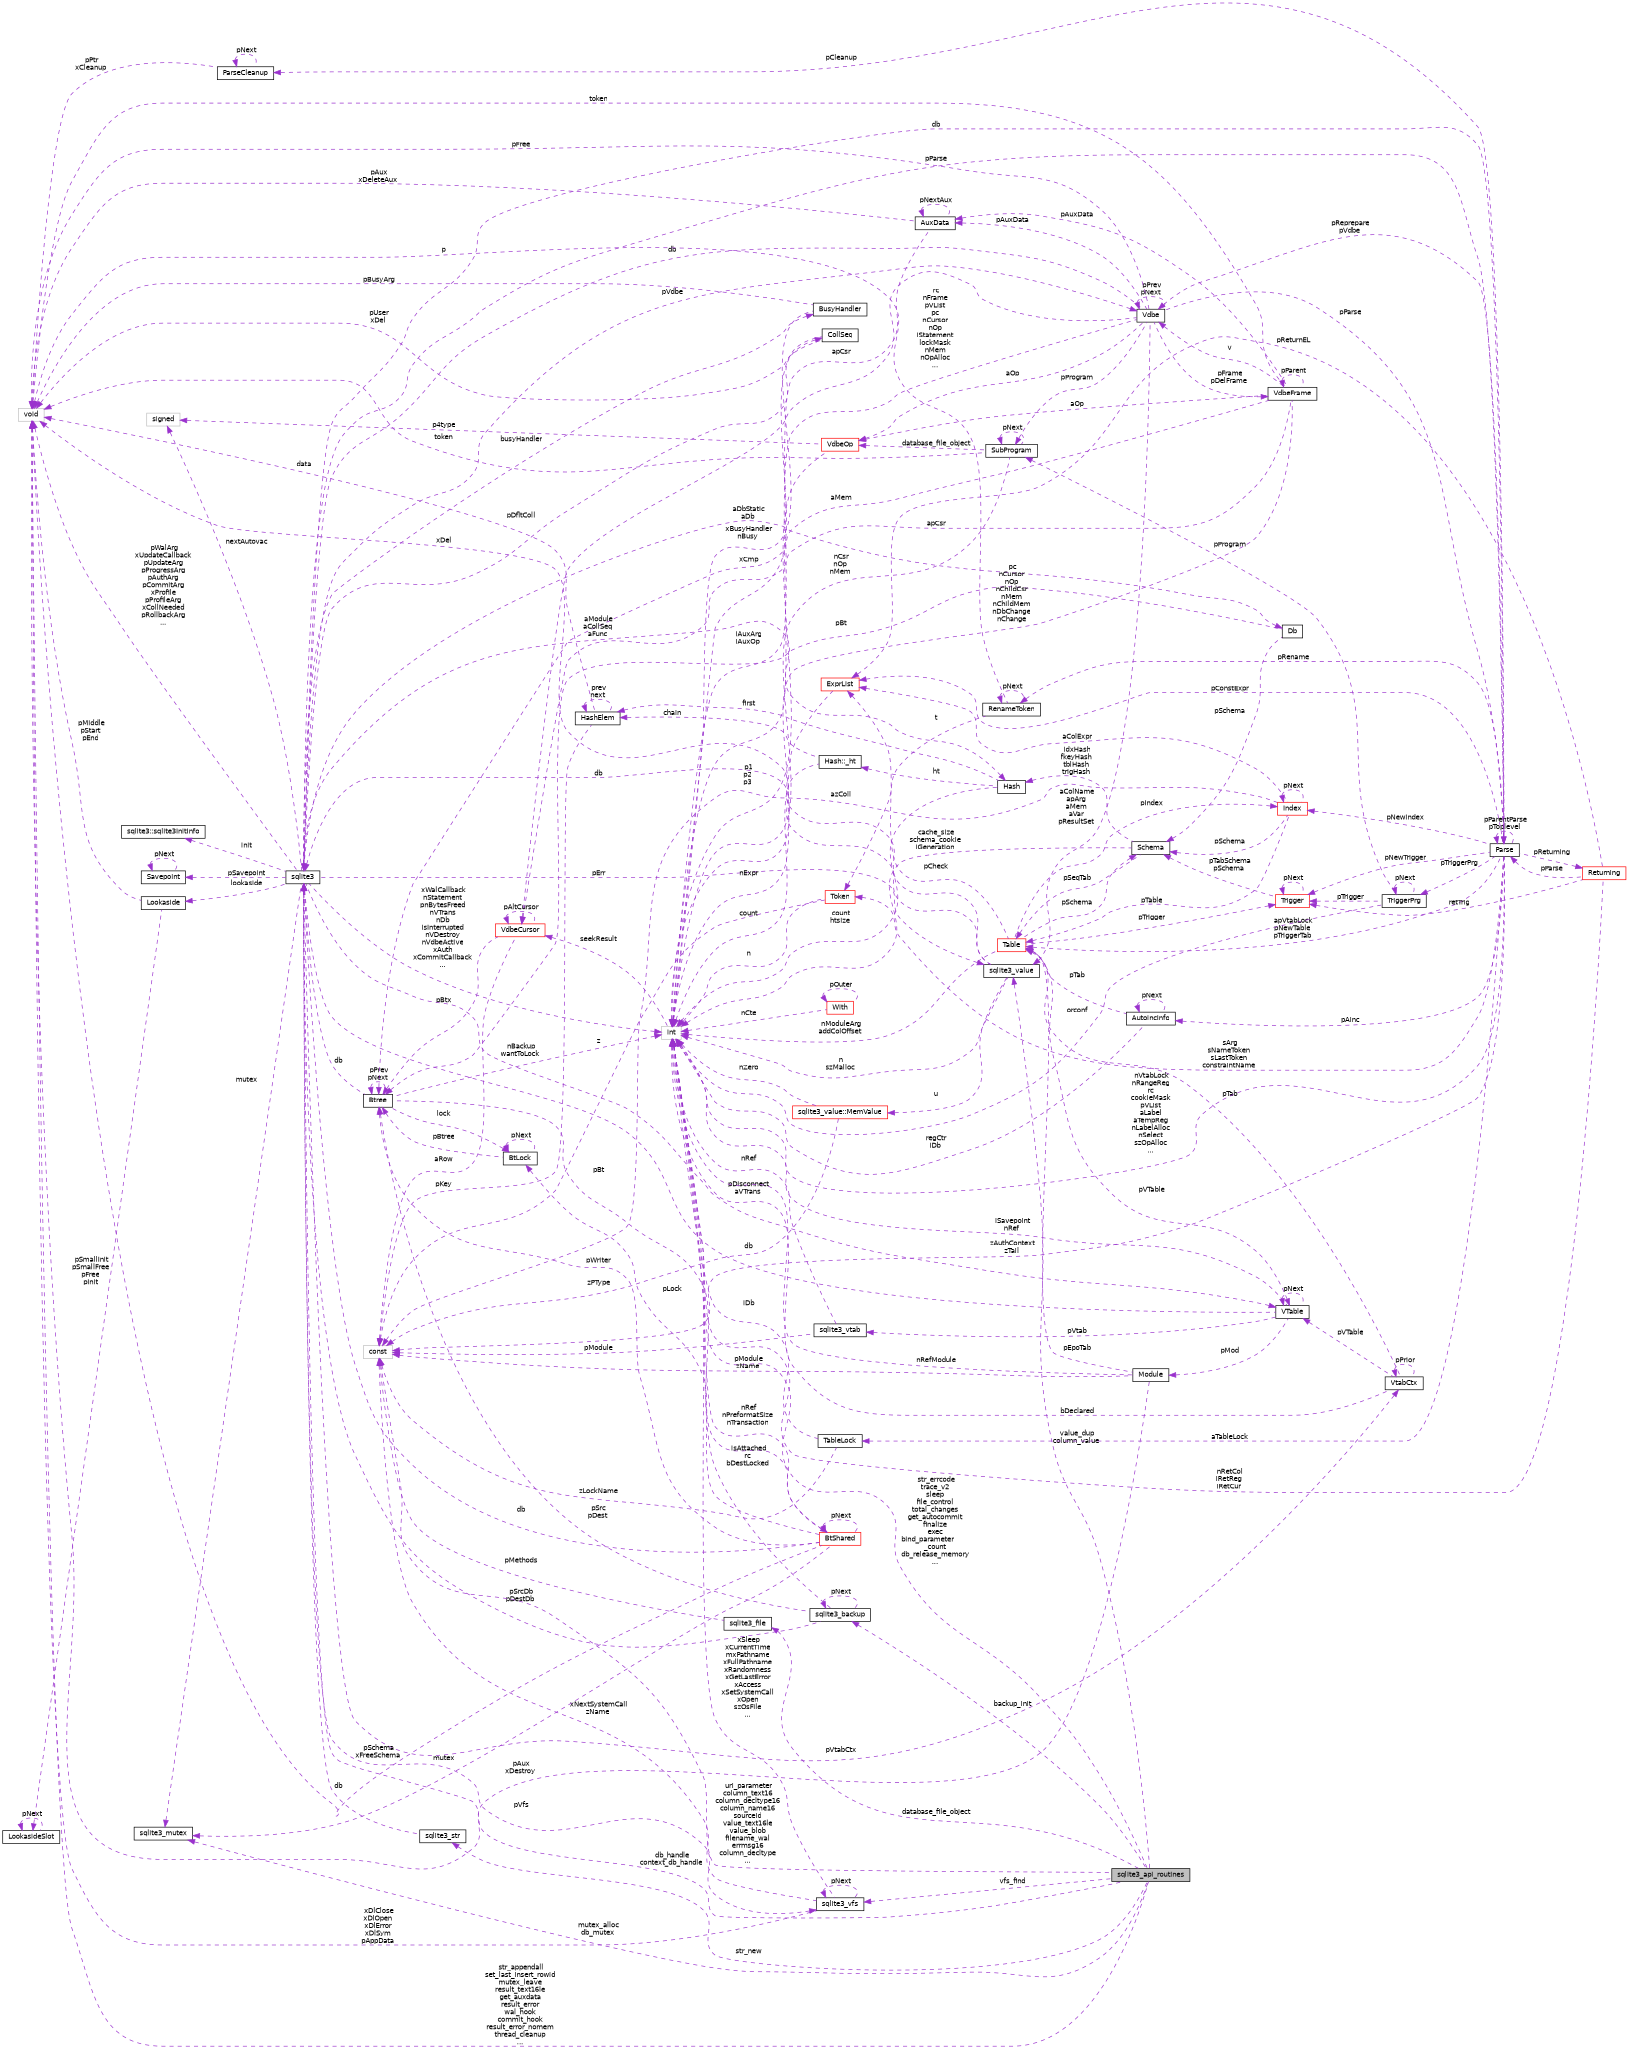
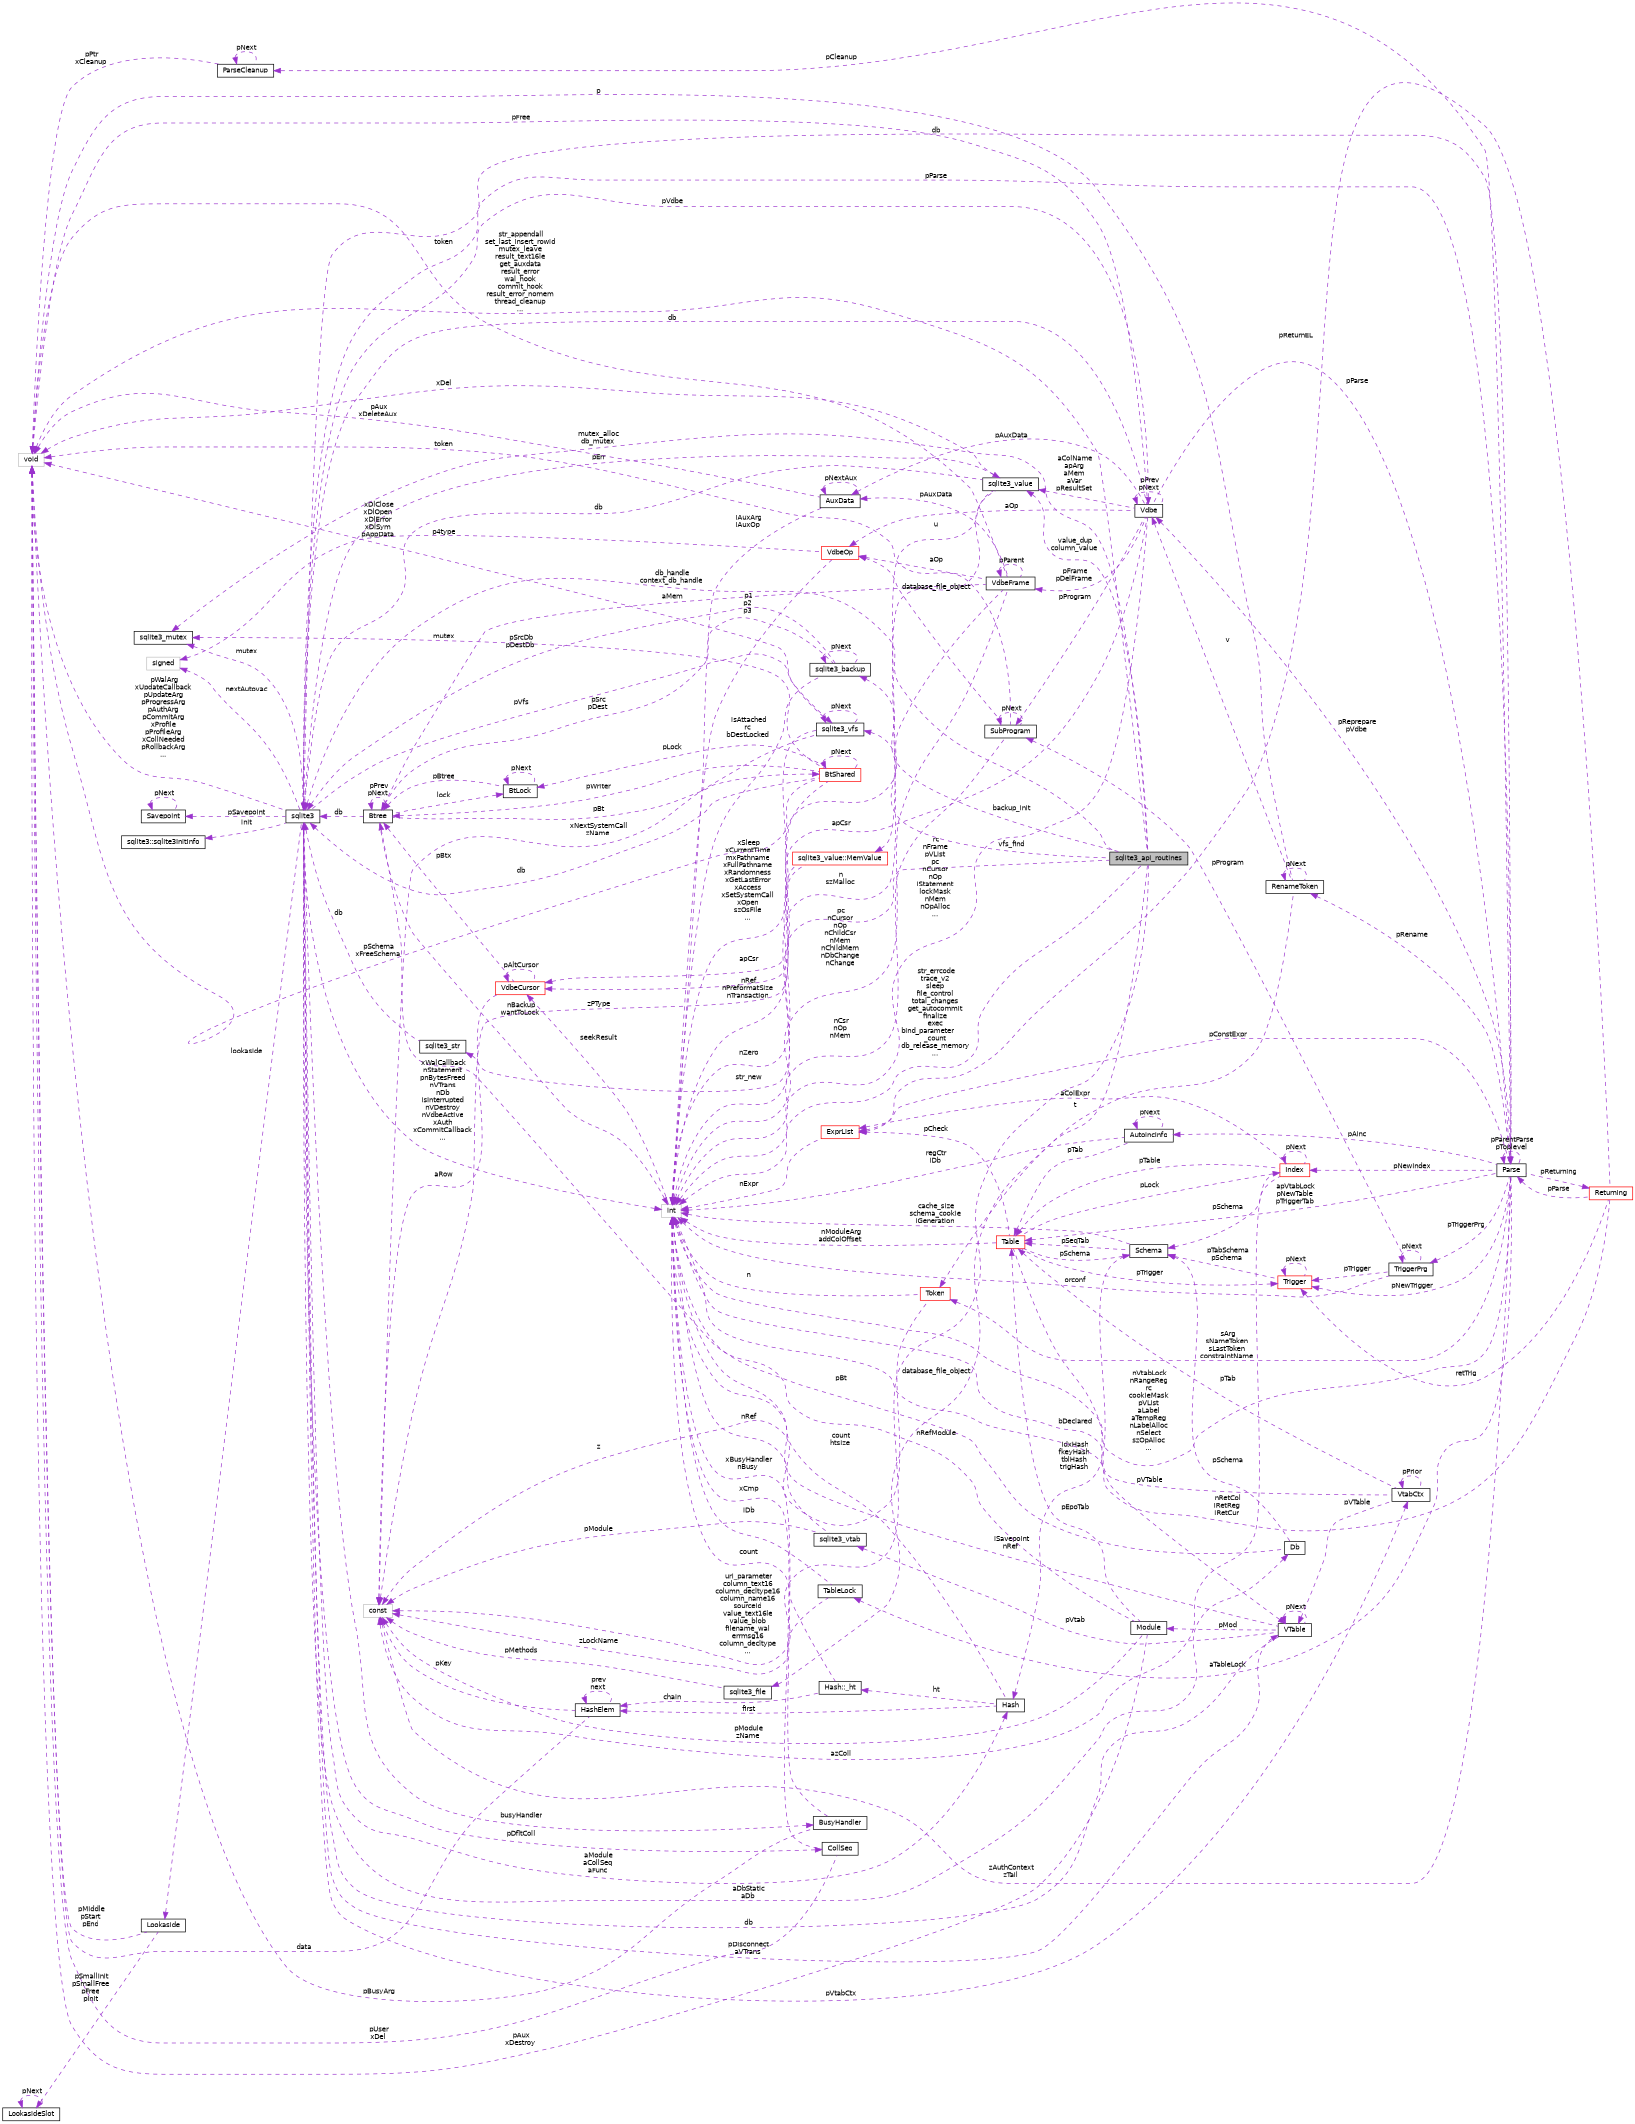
  digraph {
    rankdir=LR
    node [color=black fillcolor=white fontname=Helvetica fontsize=10 shape=record style=filled]
    edge [color=darkorchid3 dir=back fontname=Helvetica fontsize=10 labelfontname=Helvetica labelfontsize=10 style=dashed]
    n1 [fillcolor=grey75 fontcolor=black height=0.2 label=sqlite3_api_routines width=0.4]
    n2 [height=0.2 label=sqlite3_str width=0.4]
    n3 [height=0.2 label=sqlite3 width=0.4]
    n4 [height=0.2 label=Vdbe width=0.4]
    n5 [height=0.2 label=sqlite3_value width=0.4]
    n6 [height=0.2 label=Btree width=0.4]
    n7 [color=red height=0.2 label=BtShared width=0.4]
    n8 [height=0.2 label=Parse width=0.4]
    n9 [height=0.2 label=VTable width=0.4]
    n10 [height=0.2 label=sqlite3_backup width=0.4]
    n11 [height=0.2 label=VdbeFrame width=0.4]
    n12 [color=red height=0.2 label=VdbeCursor width=0.4]
    n13 [height=0.2 label=BtLock width=0.4]
    n14 [height=0.2 label=Db width=0.4]
    n15 [color=red height=0.2 label=Returning width=0.4]
    n16 [color=red height=0.2 label=Table width=0.4]
    n17 [height=0.2 label=VtabCtx width=0.4]
    n18 [color=grey75 height=0.2 label=void width=0.4]
    n19 [height=0.2 label=AuxData width=0.4]
    n20 [height=0.2 label=SubProgram width=0.4]
    n21 [height=0.2 label=ParseCleanup width=0.4]
    n22 [height=0.2 label=HashElem width=0.4]
    n23 [height=0.2 label=Module width=0.4]
    n24 [height=0.2 label=RenameToken width=0.4]
    n25 [height=0.2 label=Lookaside width=0.4]
    n26 [height=0.2 label=sqlite3_vfs width=0.4]
    n27 [height=0.2 label=BusyHandler width=0.4]
    n28 [height=0.2 label=CollSeq width=0.4]
    n29 [height=0.2 label=TriggerPrg width=0.4]
    n30 [height=0.2 label=Hash width=0.4]
    n31 [height=0.2 label="Hash::_ht" width=0.4]
    n32 [color=red height=0.2 label="sqlite3_value::MemValue" width=0.4]
    n33 [color=grey75 height=0.2 label=int width=0.4]
    n34 [color=red height=0.2 label=VdbeOp width=0.4]
    n35 [height=0.2 label=TableLock width=0.4]
    n36 [color=red height=0.2 label=Token width=0.4]
-   n37 [color=red height=0.2 label=With width=0.4]
    n38 [height=0.2 label=Schema width=0.4]
    n39 [height=0.2 label=sqlite3_vtab width=0.4]
    n40 [color=red height=0.2 label=ExprList width=0.4]
    n41 [height=0.2 label=AutoincInfo width=0.4]
    n42 [color=red height=0.2 label=Index width=0.4]
    n43 [color=red height=0.2 label=Trigger width=0.4]
    n44 [color=grey75 height=0.2 label=const width=0.4]
    n45 [height=0.2 label=sqlite3_file width=0.4]
    n46 [height=0.2 label=sqlite3_mutex width=0.4]
    n47 [color=grey75 height=0.2 label=signed width=0.4]
    n48 [height=0.2 label=Savepoint width=0.4]
    n49 [height=0.2 label=LookasideSlot width=0.4]
    n50 [height=0.2 label="sqlite3::sqlite3InitInfo" width=0.4]
    n2 -> n1 [label=" str_new"]
    n3 -> n1 [label=" db_handle\ncontext_db_handle"]
    n3 -> n2 [label=" db"]
    n3 -> n4 [label=" db"]
    n3 -> n5 [label=" db"]
    n3 -> n6 [label=" db"]
    n3 -> n7 [label=" db"]
    n3 -> n8 [label=" db"]
    n3 -> n9 [label=" db"]
    n3 -> n10 [label=" pSrcDb\npDestDb"]
    n4 -> n3 [label=" pVdbe"]
    n4 -> n4 [label=" pPrev\npNext"]
    n4 -> n8 [label=" pReprepare\npVdbe"]
-   n4 -> n11 [label=" v"]
+   n4 -> n24 [label=" v"]
    n5 -> n1 [label=" value_dup\ncolumn_value"]
    n5 -> n3 [label=" pErr"]
    n5 -> n4 [label=" aColName\napArg\naMem\naVar\npResultSet"]
    n6 -> n6 [label=" pPrev\npNext"]
    n6 -> n7 [label=" pWriter"]
    n6 -> n10 [label=" pSrc\npDest"]
    n6 -> n11 [label=" aMem"]
    n6 -> n12 [label=" pBtx"]
    n6 -> n13 [label=" pBtree"]
    n6 -> n14 [label=" pBt"]
    n7 -> n6 [label=" pBt"]
    n7 -> n7 [label=" pNext"]
    n8 -> n3 [label=" pParse"]
    n8 -> n4 [label=" pParse"]
    n8 -> n8 [label=" pParentParse\npToplevel"]
    n8 -> n15 [label=" pParse"]
    n9 -> n3 [label=" pDisconnect\naVTrans"]
    n9 -> n9 [label=" pNext"]
    n9 -> n16 [label=" pVTable"]
    n9 -> n17 [label=" pVTable"]
    n10 -> n1 [label=" backup_init"]
    n10 -> n10 [label=" pNext"]
    n11 -> n4 [label=" pFrame\npDelFrame"]
    n11 -> n11 [label=" pParent"]
    n12 -> n4 [label=" apCsr"]
    n12 -> n11 [label=" apCsr"]
    n12 -> n12 [label=" pAltCursor"]
    n12 -> n33 [label=" seekResult"]
    n13 -> n6 [label=" lock"]
    n13 -> n7 [label=" pLock"]
    n13 -> n13 [label=" pNext"]
    n14 -> n3 [label=" aDbStatic\naDb"]
    n15 -> n8 [label=" pReturning"]
    n16 -> n8 [label=" apVtabLock\npNewTable\npTriggerTab"]
    n16 -> n17 [label=" pTab"]
    n16 -> n23 [label=" pEpoTab"]
    n16 -> n38 [label=" pSeqTab"]
    n16 -> n41 [label=" pTab"]
    n16 -> n42 [label=" pTable"]
    n17 -> n3 [label=" pVtabCtx"]
    n17 -> n17 [label=" pPrior"]
    n18 -> n1 [label=" str_appendall\nset_last_insert_rowid\nmutex_leave\nresult_text16le\nget_auxdata\nresult_error\nwal_hook\ncommit_hook\nresult_error_nomem\nthread_cleanup\n..."]
    n18 -> n3 [label=" pWalArg\nxUpdateCallback\npUpdateArg\npProgressArg\npAuthArg\npCommitArg\nxProfile\npProfileArg\nxCollNeeded\npRollbackArg\n..."]
    n18 -> n4 [label=" pFree"]
    n18 -> n5 [label=" xDel"]
    n18 -> n7 [label=" pSchema\nxFreeSchema"]
    n18 -> n11 [label=" token"]
    n18 -> n19 [label=" pAux\nxDeleteAux"]
    n18 -> n20 [label=" token"]
    n18 -> n21 [label=" pPtr\nxCleanup"]
    n18 -> n22 [label=" data"]
    n18 -> n23 [label=" pAux\nxDestroy"]
    n18 -> n24 [label=" p"]
    n18 -> n25 [label=" pMiddle\npStart\npEnd"]
    n18 -> n26 [label=" xDlClose\nxDlOpen\nxDlError\nxDlSym\npAppData"]
    n18 -> n27 [label=" pBusyArg"]
    n18 -> n28 [label=" pUser\nxDel"]
    n19 -> n4 [label=" pAuxData"]
    n19 -> n11 [label=" pAuxData"]
    n19 -> n19 [label=" pNextAux"]
    n20 -> n4 [label=" pProgram"]
    n20 -> n20 [label=" pNext"]
    n20 -> n29 [label=" pProgram"]
    n21 -> n8 [label=" pCleanup"]
    n21 -> n21 [label=" pNext"]
    n22 -> n22 [label=" prev\nnext"]
    n22 -> n30 [label=" first"]
    n22 -> n31 [label=" chain"]
    n23 -> n9 [label=" pMod"]
    n24 -> n8 [label=" pRename"]
    n24 -> n24 [label=" pNext"]
    n25 -> n3 [label=" lookaside"]
    n26 -> n1 [label=" vfs_find"]
    n26 -> n3 [label=" pVfs"]
    n26 -> n26 [label=" pNext"]
    n27 -> n3 [label=" busyHandler"]
    n28 -> n3 [label=" pDfltColl"]
    n29 -> n8 [label=" pTriggerPrg"]
    n29 -> n29 [label=" pNext"]
    n30 -> n3 [label=" aModule\naCollSeq\naFunc"]
    n30 -> n38 [label=" idxHash\nfkeyHash\ntblHash\ntrigHash"]
    n31 -> n30 [label=" ht"]
    n32 -> n5 [label=" u"]
    n33 -> n1 [label=" str_errcode\ntrace_v2\nsleep\nfile_control\ntotal_changes\nget_autocommit\nfinalize\nexec\nbind_parameter\l_count\ndb_release_memory\n..."]
    n33 -> n3 [label=" xWalCallback\nnStatement\npnBytesFreed\nnVTrans\nnDb\nisInterrupted\nnVDestroy\nnVdbeActive\nxAuth\nxCommitCallback\n..."]
    n33 -> n4 [label=" rc\nnFrame\npVList\npc\nnCursor\nnOp\niStatement\nlockMask\nnMem\nnOpAlloc\n..."]
    n33 -> n5 [label=" n\nszMalloc"]
    n33 -> n6 [label=" nBackup\nwantToLock"]
    n33 -> n7 [label=" nRef\nnPreformatSize\nnTransaction"]
    n33 -> n8 [label=" nVtabLock\nnRangeReg\nrc\ncookieMask\npVList\naLabel\naTempReg\nnLabelAlloc\nnSelect\nszOpAlloc\n..."]
    n33 -> n9 [label=" iSavepoint\nnRef"]
    n33 -> n10 [label=" isAttached\nrc\nbDestLocked"]
    n33 -> n11 [label=" pc\nnCursor\nnOp\nnChildCsr\nnMem\nnChildMem\nnDbChange\nnChange"]
    n33 -> n15 [label=" nRetCol\niRetReg\niRetCur"]
    n33 -> n16 [label=" nModuleArg\naddColOffset"]
    n33 -> n17 [label=" bDeclared"]
    n33 -> n19 [label=" iAuxArg\niAuxOp"]
    n33 -> n20 [label=" nCsr\nnOp\nnMem"]
    n33 -> n23 [label=" nRefModule"]
    n33 -> n26 [label=" xSleep\nxCurrentTime\nmxPathname\nxFullPathname\nxRandomness\nxGetLastError\nxAccess\nxSetSystemCall\nxOpen\nszOsFile\n..."]
    n33 -> n27 [label=" xBusyHandler\nnBusy"]
    n33 -> n28 [label=" xCmp"]
    n33 -> n29 [label=" orconf"]
    n33 -> n30 [label=" count\nhtsize"]
    n33 -> n31 [label=" count"]
    n33 -> n32 [label=" nZero"]
    n33 -> n34 [label=" p1\np2\np3"]
    n33 -> n35 [label=" iDb"]
    n33 -> n36 [label=" n"]
-   n33 -> n37 [label=" nCte"]
    n33 -> n38 [label=" cache_size\nschema_cookie\niGeneration"]
    n33 -> n39 [label=" nRef"]
    n33 -> n40 [label=" nExpr"]
    n33 -> n41 [label=" regCtr\niDb"]
    n34 -> n4 [label=" aOp"]
    n34 -> n11 [label=" aOp"]
    n34 -> n20 [label=" database_file_object"]
    n35 -> n8 [label=" aTableLock"]
    n36 -> n8 [label=" sArg\nsNameToken\nsLastToken\nconstraintName"]
    n36 -> n24 [label=" t"]
-   n37 -> n37 [label=" pOuter"]
    n38 -> n14 [label=" pSchema"]
    n38 -> n16 [label=" pSchema"]
    n38 -> n42 [label=" pSchema"]
    n38 -> n43 [label=" pTabSchema\npSchema"]
    n39 -> n9 [label=" pVtab"]
    n40 -> n8 [label=" pConstExpr"]
    n40 -> n15 [label=" pReturnEL"]
    n40 -> n16 [label=" pCheck"]
    n40 -> n42 [label=" aColExpr"]
    n41 -> n8 [label=" pAinc"]
    n41 -> n41 [label=" pNext"]
    n42 -> n8 [label=" pNewIndex"]
-   n42 -> n16 [label=" pIndex"]
+   n42 -> n16 [label=" pLock"]
    n42 -> n42 [label=" pNext"]
    n43 -> n8 [label=" pNewTrigger"]
    n43 -> n15 [label=" retTrig"]
    n43 -> n16 [label=" pTrigger"]
    n43 -> n29 [label=" pTrigger"]
    n43 -> n43 [label=" pNext"]
    n44 -> n1 [label=" uri_parameter\ncolumn_text16\ncolumn_decltype16\ncolumn_name16\nsourceid\nvalue_text16le\nvalue_blob\nfilename_wal\nerrmsg16\ncolumn_decltype\n..."]
    n44 -> n8 [label=" zAuthContext\nzTail"]
    n44 -> n12 [label=" aRow"]
    n44 -> n22 [label=" pKey"]
    n44 -> n23 [label=" pModule\nzName"]
    n44 -> n26 [label=" xNextSystemCall\nzName"]
    n44 -> n32 [label=" zPType"]
    n44 -> n35 [label=" zLockName"]
    n44 -> n36 [label=" z"]
    n44 -> n39 [label=" pModule"]
    n44 -> n42 [label=" azColl"]
    n44 -> n45 [label=" pMethods"]
    n45 -> n1 [label=" database_file_object"]
    n46 -> n1 [label=" mutex_alloc\ndb_mutex"]
    n46 -> n3 [label=" mutex"]
    n46 -> n7 [label=" mutex"]
    n47 -> n3 [label=" nextAutovac"]
    n47 -> n34 [label=" p4type"]
    n48 -> n3 [label=" pSavepoint"]
    n48 -> n48 [label=" pNext"]
    n49 -> n25 [label=" pSmallInit\npSmallFree\npFree\npInit"]
    n49 -> n49 [label=" pNext"]
    n50 -> n3 [label=" init"]
  }
